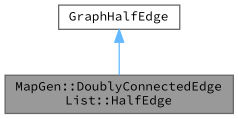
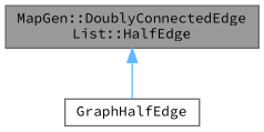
  digraph {
    fontname="Source Code Pro"
    node [color=gray40 fontname="Source Code Pro" fontsize=10 shape=box style=filled]
    n1 [fillcolor=grey60 fontcolor=black height=0.2 label="MapGen::DoublyConnectedEdge\lList::HalfEdge" width=0.4]
    n2 [fillcolor=white height=0.2 label=GraphHalfEdge width=0.4]
-   n2 -> n1 [color=steelblue1 dir=back fontname="Source Code Pro" fontsize=10 labelfontname=Helvetica labelfontsize=10 style=solid]
+   n1 -> n2 [color=steelblue1 dir=back fontname="Source Code Pro" fontsize=10 labelfontname=Helvetica labelfontsize=10 style=solid]
  }
